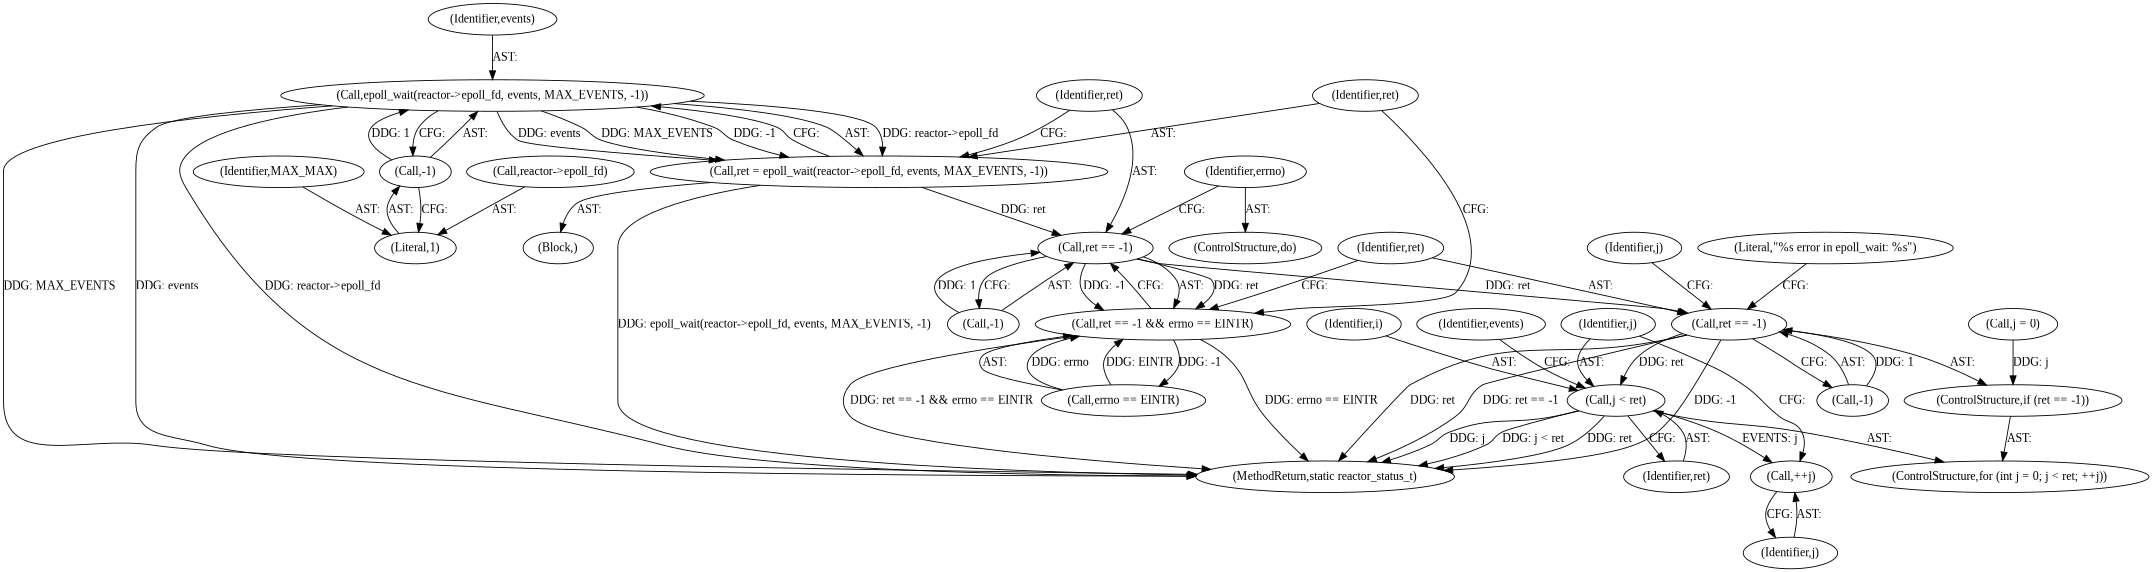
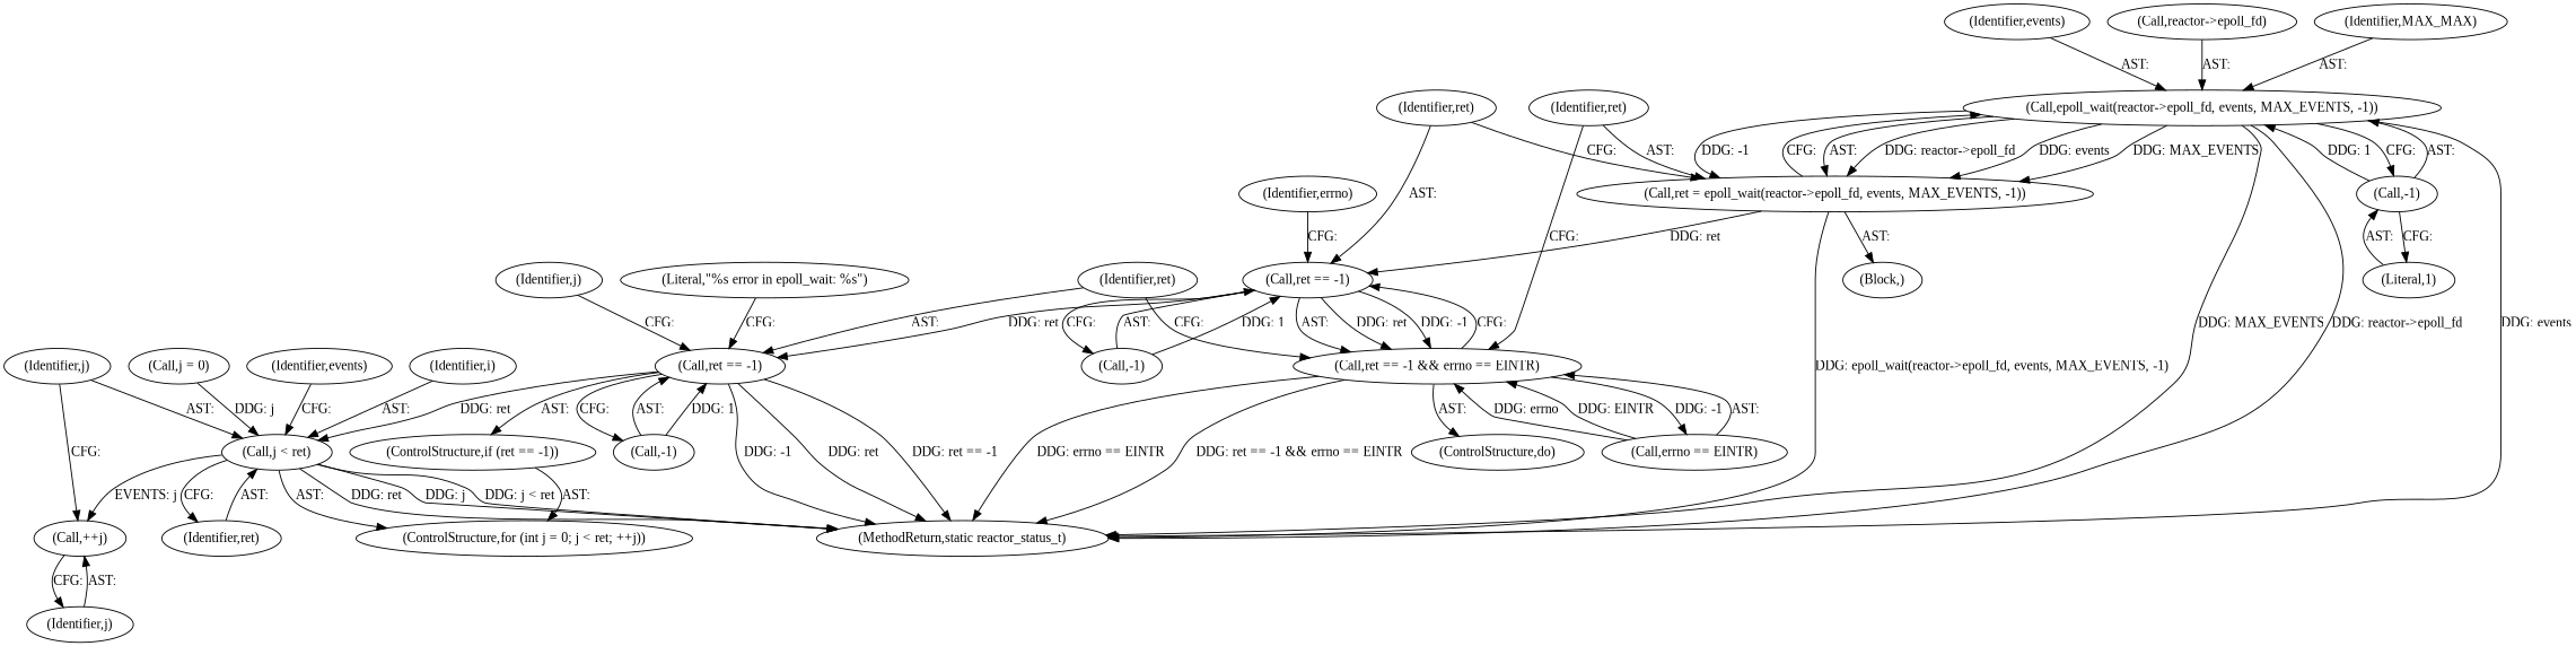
  digraph {
    fontname="Liberation Serif"
    node [fontname="Liberation Serif"]
    edge [fontname="Liberation Serif"]
    n1 [label="(Call,epoll_wait(reactor->epoll_fd, events, MAX_EVENTS, -1))"]
    n2 [label="(Call,-1)"]
    n3 [label="(Call,ret = epoll_wait(reactor->epoll_fd, events, MAX_EVENTS, -1))"]
    n4 [label="(MethodReturn,static reactor_status_t)"]
    n5 [label="(Literal,1)"]
    n6 [label="(Call,ret == -1)"]
    n7 [label="(Block,)"]
    n8 [label="(Call,ret == -1 && errno == EINTR)"]
    n9 [label="(Call,ret == -1)"]
    n10 [label="(Call,-1)"]
    n11 [label="(Call,errno == EINTR)"]
    n12 [label="(ControlStructure,do)"]
    n13 [label="(Call,j < ret)"]
    n14 [label="(ControlStructure,if (ret == -1))"]
    n15 [label="(Call,-1)"]
    n16 [label="(Call,++j)"]
    n17 [label="(Identifier,ret)"]
    n18 [label="(ControlStructure,for (int j = 0; j < ret; ++j))"]
    n19 [label="(Identifier,j)"]
    n20 [label="(Identifier,errno)"]
    n21 [label="(Identifier,events)"]
    n22 [label="(Identifier,ret)"]
    n23 [label="(Call,j = 0)"]
    n24 [label="(Identifier,j)"]
    n25 [label="(Identifier,events)"]
    n26 [label="(Identifier,ret)"]
    n27 [label="(Call,reactor->epoll_fd)"]
    n28 [label="(Literal,\"%s error in epoll_wait: %s\")"]
    n29 [label="(Identifier,ret)"]
    n30 [label="(Identifier,i)"]
    n31 [label="(Identifier,MAX_MAX)"]
    n32 [label="(Identifier,j)"]
    n1 -> n2 [label="CFG: "]
    n1 -> n3 [label="AST: "]
    n1 -> n3 [label="DDG: reactor->epoll_fd"]
    n1 -> n3 [label="DDG: events"]
    n1 -> n3 [label="DDG: MAX_EVENTS"]
    n1 -> n3 [label="DDG: -1"]
    n1 -> n4 [label="DDG: events"]
    n1 -> n4 [label="DDG: MAX_EVENTS"]
    n1 -> n4 [label="DDG: reactor->epoll_fd"]
    n2 -> n1 [label="AST: "]
    n2 -> n1 [label="DDG: 1"]
    n2 -> n5 [label="CFG: "]
    n3 -> n1 [label="CFG: "]
    n3 -> n4 [label="DDG: epoll_wait(reactor->epoll_fd, events, MAX_EVENTS, -1)"]
    n3 -> n6 [label="DDG: ret"]
    n3 -> n7 [label="AST: "]
    n5 -> n2 [label="AST: "]
    n6 -> n8 [label="AST: "]
    n6 -> n8 [label="DDG: ret"]
    n6 -> n8 [label="DDG: -1"]
    n6 -> n9 [label="DDG: ret"]
    n6 -> n10 [label="CFG: "]
    n8 -> n4 [label="DDG: errno == EINTR"]
    n8 -> n4 [label="DDG: ret == -1 && errno == EINTR"]
    n8 -> n6 [label="CFG: "]
    n8 -> n11 [label="DDG: -1"]
-   n20 -> n12 [label="AST: "]
+   n8 -> n12 [label="AST: "]
    n9 -> n4 [label="DDG: -1"]
    n9 -> n4 [label="DDG: ret"]
    n9 -> n4 [label="DDG: ret == -1"]
    n9 -> n13 [label="DDG: ret"]
    n9 -> n14 [label="AST: "]
    n9 -> n15 [label="CFG: "]
    n10 -> n6 [label="AST: "]
    n10 -> n6 [label="DDG: 1"]
    n11 -> n8 [label="AST: "]
    n11 -> n8 [label="DDG: errno"]
    n11 -> n8 [label="DDG: EINTR"]
    n13 -> n4 [label="DDG: ret"]
    n13 -> n4 [label="DDG: j"]
    n13 -> n4 [label="DDG: j < ret"]
    n13 -> n16 [label="EVENTS: j"]
    n13 -> n17 [label="CFG: "]
    n13 -> n18 [label="AST: "]
    n14 -> n18 [label="AST: "]
    n15 -> n9 [label="AST: "]
    n15 -> n9 [label="DDG: 1"]
    n16 -> n19 [label="CFG: "]
    n17 -> n13 [label="AST: "]
    n19 -> n16 [label="AST: "]
    n20 -> n6 [label="CFG: "]
    n21 -> n1 [label="AST: "]
    n22 -> n8 [label="CFG: "]
    n22 -> n9 [label="AST: "]
-   n23 -> n14 [label="DDG: j"]
+   n23 -> n13 [label="DDG: j"]
    n24 -> n9 [label="CFG: "]
    n25 -> n13 [label="CFG: "]
    n26 -> n3 [label="CFG: "]
    n26 -> n6 [label="AST: "]
-   n27 -> n5 [label="AST: "]
+   n27 -> n1 [label="AST: "]
    n28 -> n9 [label="CFG: "]
    n29 -> n3 [label="AST: "]
    n29 -> n8 [label="CFG: "]
    n30 -> n13 [label="AST: "]
-   n31 -> n5 [label="AST: "]
+   n31 -> n1 [label="AST: "]
    n32 -> n13 [label="AST: "]
    n32 -> n16 [label="CFG: "]
  }
